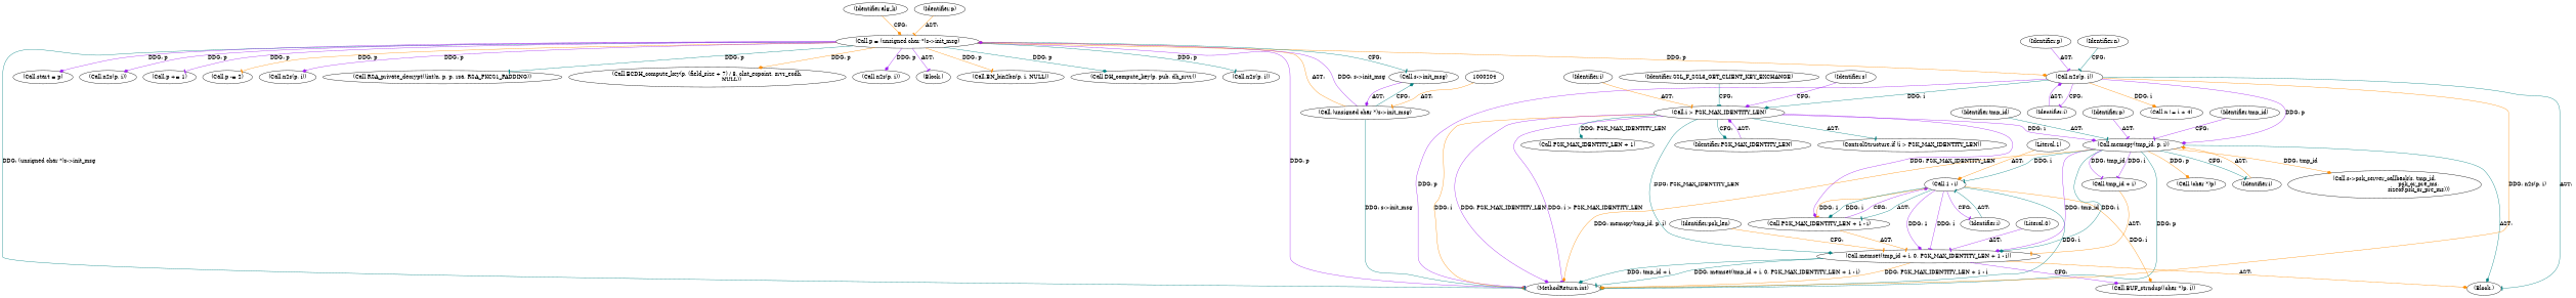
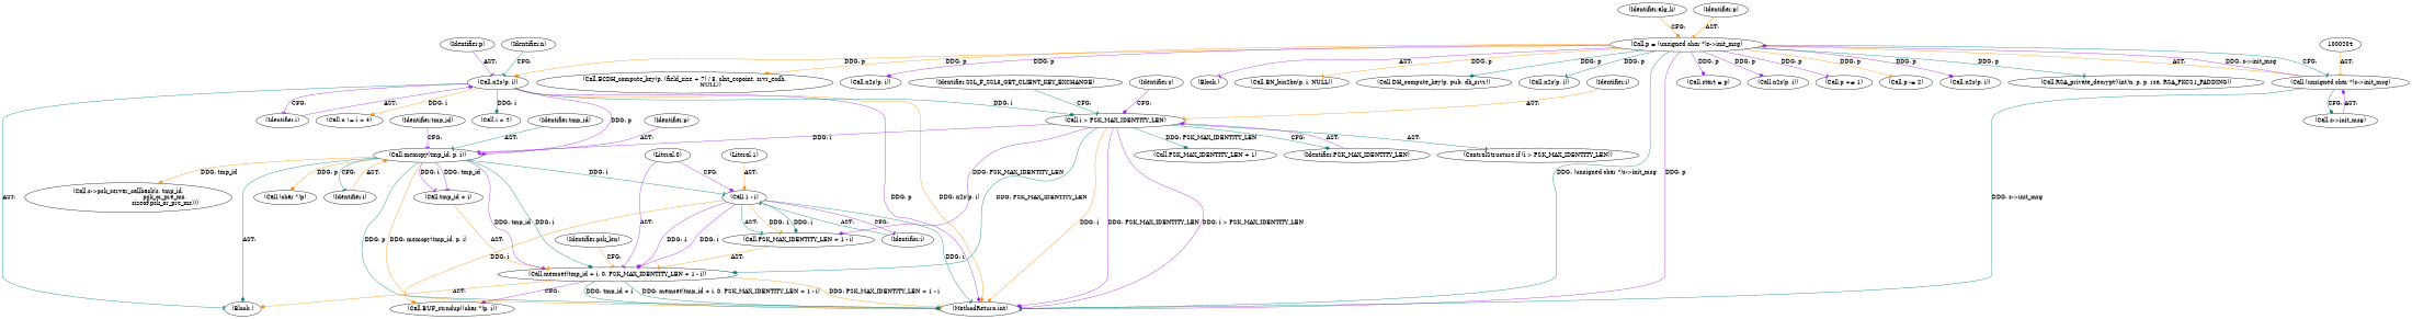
  digraph {
    edge [arrowhead=diamond color=purple]
    n1 [label="(Call,memset(tmp_id + i, 0, PSK_MAX_IDENTITY_LEN + 1 - i))"]
    n2 [label="(Block,)"]
    n3 [label="(MethodReturn,int)"]
    n4 [label="(Call,BUF_strndup((char *)p, i))"]
    n5 [label="(Call,PSK_MAX_IDENTITY_LEN + 1 - i)"]
    n6 [label="(Call,1 - i)"]
    n7 [label="(Call,memcpy(tmp_id, p, i))"]
    n8 [label="(Call,(char *)p)"]
    n9 [label="(Identifier,i)"]
    n10 [label="(Call,s->psk_server_callback(s, tmp_id,\n                                         psk_or_pre_ms,\n                                         sizeof(psk_or_pre_ms)))"]
    n11 [label="(Call,tmp_id + i)"]
    n12 [label="(Identifier,i)"]
    n13 [label="(Call,n2s(p, i))"]
    n14 [label="(Call,i > PSK_MAX_IDENTITY_LEN)"]
    n15 [label="(Identifier,i)"]
    n16 [label="(Call,n != i + 4)"]
+   n17 [label="(Call,i + 2)"]
    n18 [label="(Call,PSK_MAX_IDENTITY_LEN + 1)"]
    n19 [label="(Identifier,PSK_MAX_IDENTITY_LEN)"]
    n20 [label="(ControlStructure,if (i > PSK_MAX_IDENTITY_LEN))"]
    n21 [label="(Call,p = (unsigned char *)s->init_msg)"]
    n22 [label="(Call,(unsigned char *)s->init_msg)"]
    n23 [label="(Call,start = p)"]
    n24 [label="(Call,n2s(p, i))"]
    n25 [label="(Call,p += 1)"]
    n26 [label="(Call,p -= 2)"]
    n27 [label="(Call,n2s(p, i))"]
    n28 [label="(Call,RSA_private_decrypt((int)n, p, p, rsa, RSA_PKCS1_PADDING))"]
    n29 [label="(Call,ECDH_compute_key(p, (field_size + 7) / 8, clnt_ecpoint, srvr_ecdh,\n                             NULL))"]
    n30 [label="(Call,n2s(p, i))"]
    n31 [label="(Block,)"]
    n32 [label="(Call,BN_bin2bn(p, i, NULL))"]
    n33 [label="(Call,DH_compute_key(p, pub, dh_srvr))"]
    n34 [label="(Call,n2s(p, i))"]
    n35 [label="(Call,s->init_msg)"]
    n36 [label="(Literal,0)"]
    n37 [label="(Identifier,tmp_id)"]
    n38 [label="(Identifier,n)"]
    n39 [label="(Literal,1)"]
    n40 [label="(Identifier,psk_len)"]
    n41 [label="(Identifier,SSL_F_SSL3_GET_CLIENT_KEY_EXCHANGE)"]
    n42 [label="(Identifier,tmp_id)"]
    n43 [label="(Identifier,alg_k)"]
    n44 [label="(Identifier,s)"]
    n45 [label="(Identifier,p)"]
    n46 [label="(Identifier,p)"]
    n47 [label="(Identifier,i)"]
    n48 [label="(Identifier,p)"]
    1000204
    n1 -> n2 [color=darkorange label="AST: "]
    n1 -> n3 [color=teal label="DDG: tmp_id + i"]
    n1 -> n3 [arrowhead=tee color=teal label="DDG: memset(tmp_id + i, 0, PSK_MAX_IDENTITY_LEN + 1 - i)"]
    n1 -> n3 [arrowhead=tee color=darkorange label="DDG: PSK_MAX_IDENTITY_LEN + 1 - i"]
    n1 -> n4 [label="CFG: "]
    n5 -> n1 [arrowhead=tee color=darkorange label="AST: "]
-   n5 -> n6 [label="CFG: "]
+   n36 -> n6 [label="CFG: "]
    n6 -> n1 [label="DDG: 1"]
    n6 -> n1 [arrowhead=tee label="DDG: i"]
    n6 -> n3 [arrowhead=tee color=teal label="DDG: i"]
    n6 -> n4 [color=darkorange label="DDG: i"]
    n6 -> n5 [arrowhead=tee color=teal label="AST: "]
    n6 -> n5 [arrowhead=tee color=darkorange label="DDG: 1"]
    n6 -> n5 [color=teal label="DDG: i"]
    n6 -> n12 [arrowhead=tee label="CFG: "]
    n7 -> n1 [label="DDG: tmp_id"]
    n7 -> n1 [color=teal label="DDG: i"]
    n7 -> n2 [color=teal label="AST: "]
    n7 -> n3 [color=darkorange label="DDG: memcpy(tmp_id, p, i)"]
    n7 -> n3 [color=teal label="DDG: p"]
    n7 -> n6 [arrowhead=tee color=teal label="DDG: i"]
    n7 -> n8 [color=darkorange label="DDG: p"]
    n7 -> n9 [arrowhead=tee color=teal label="CFG: "]
    n7 -> n10 [color=darkorange label="DDG: tmp_id"]
    n7 -> n11 [arrowhead=tee label="DDG: tmp_id"]
    n7 -> n11 [arrowhead=tee label="DDG: i"]
    n9 -> n7 [color=darkorange label="AST: "]
    n11 -> n1 [arrowhead=tee color=darkorange label="AST: "]
    n12 -> n6 [arrowhead=tee color=teal label="AST: "]
    n13 -> n2 [arrowhead=tee color=teal label="AST: "]
    n13 -> n3 [label="DDG: p"]
    n13 -> n3 [color=darkorange label="DDG: n2s(p, i)"]
    n13 -> n7 [label="DDG: p"]
    n13 -> n14 [color=teal label="DDG: i"]
    n13 -> n15 [arrowhead=tee label="CFG: "]
    n13 -> n16 [color=darkorange label="DDG: i"]
+   n13 -> n17 [color=teal label="DDG: i"]
    n14 -> n1 [color=teal label="DDG: PSK_MAX_IDENTITY_LEN"]
    n14 -> n3 [color=darkorange label="DDG: i"]
    n14 -> n3 [label="DDG: PSK_MAX_IDENTITY_LEN"]
    n14 -> n3 [arrowhead=tee label="DDG: i > PSK_MAX_IDENTITY_LEN"]
    n14 -> n5 [label="DDG: PSK_MAX_IDENTITY_LEN"]
-   n14 -> n7 [label="DDG: i"]
+   n14 -> n7 [arrowhead=tee label="DDG: i"]
    n14 -> n18 [color=teal label="DDG: PSK_MAX_IDENTITY_LEN"]
    n14 -> n19 [color=teal label="CFG: "]
    n14 -> n20 [arrowhead=tee color=teal label="AST: "]
    n15 -> n13 [label="AST: "]
    n19 -> n14 [label="AST: "]
    n21 -> n3 [arrowhead=tee color=teal label="DDG: (unsigned char *)s->init_msg"]
    n21 -> n3 [arrowhead=tee label="DDG: p"]
    n21 -> n13 [color=darkorange label="DDG: p"]
-   n21 -> n35 [arrowhead=tee color=teal label="CFG: "]
+   n21 -> n22 [arrowhead=tee color=teal label="CFG: "]
    n21 -> n23 [label="DDG: p"]
    n21 -> n24 [label="DDG: p"]
    n21 -> n25 [arrowhead=tee label="DDG: p"]
    n21 -> n26 [arrowhead=tee color=darkorange label="DDG: p"]
    n21 -> n27 [label="DDG: p"]
    n21 -> n28 [arrowhead=tee color=teal label="DDG: p"]
    n21 -> n29 [color=darkorange label="DDG: p"]
    n21 -> n30 [label="DDG: p"]
    n21 -> n31 [arrowhead=tee label="AST: "]
    n21 -> n32 [arrowhead=tee color=darkorange label="DDG: p"]
    n21 -> n33 [color=teal label="DDG: p"]
    n21 -> n34 [arrowhead=tee color=teal label="DDG: p"]
    n22 -> n3 [arrowhead=tee color=teal label="DDG: s->init_msg"]
    n22 -> n21 [color=darkorange label="AST: "]
    n22 -> n21 [label="DDG: s->init_msg"]
    n22 -> n35 [color=teal label="CFG: "]
    n35 -> n22 [label="AST: "]
    n36 -> n1 [arrowhead=tee label="AST: "]
    n37 -> n7 [arrowhead=tee label="CFG: "]
    n38 -> n13 [arrowhead=tee color=teal label="CFG: "]
    n39 -> n6 [color=darkorange label="AST: "]
    n40 -> n1 [arrowhead=tee color=darkorange label="CFG: "]
    n41 -> n14 [arrowhead=tee color=teal label="CFG: "]
    n42 -> n7 [arrowhead=tee color=teal label="AST: "]
    n43 -> n21 [color=darkorange label="CFG: "]
    n44 -> n14 [label="CFG: "]
    n45 -> n7 [arrowhead=tee label="AST: "]
    n46 -> n21 [arrowhead=tee color=darkorange label="AST: "]
    n47 -> n14 [arrowhead=tee color=darkorange label="AST: "]
    n48 -> n13 [arrowhead=tee label="AST: "]
    1000204 -> n22 [arrowhead=tee color=darkorange label="AST: "]
  }
